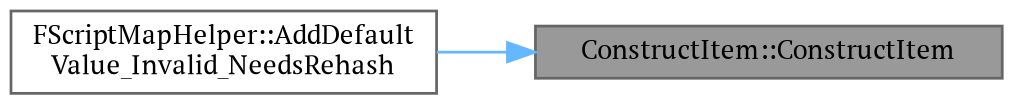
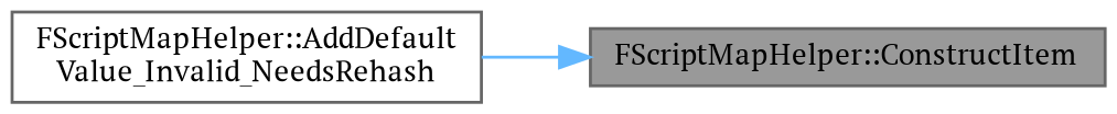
  digraph {
    rankdir=RL
    fontname="PT Serif"
    node [fontname="PT Serif" fontsize=10 shape=box style=filled]
-   n1 [color=gray40 fillcolor=grey60 fontcolor=black height=0.2 label="ConstructItem::ConstructItem" width=0.4]
+   n1 [color=gray40 fillcolor=grey60 fontcolor=black height=0.2 label="FScriptMapHelper::ConstructItem" width=0.4]
    n2 [color=grey40 fillcolor=white height=0.2 label="FScriptMapHelper::AddDefault\lValue_Invalid_NeedsRehash" width=0.4]
    n1 -> n2 [color=steelblue1 dir=back fontname="PT Serif" fontsize=10 labelfontname=Helvetica labelfontsize=10 style=solid]
  }
